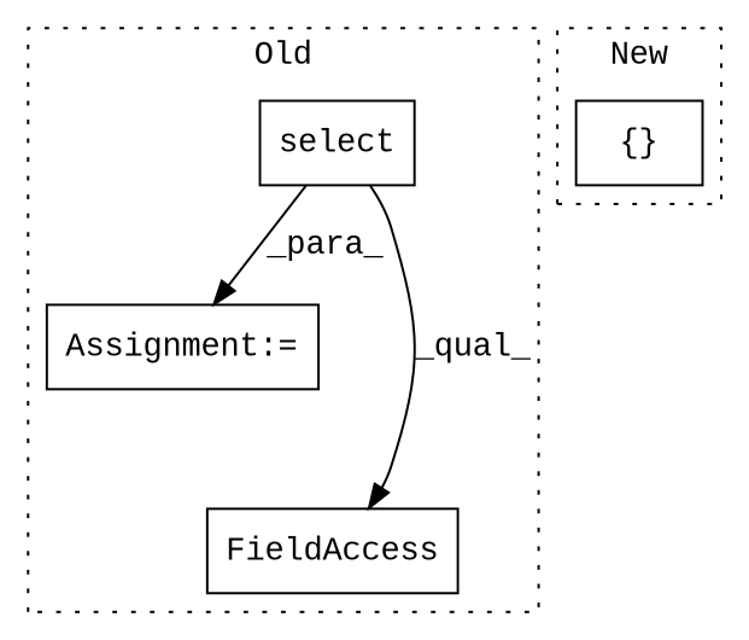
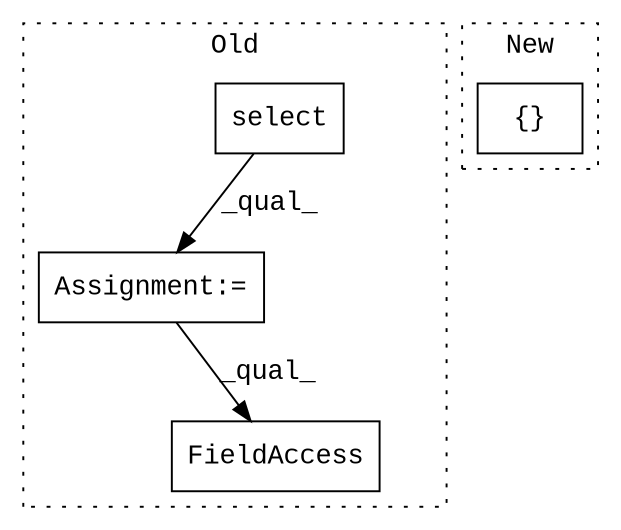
  digraph {
    fontname="Liberation Mono"
    node [fontname="Liberation Mono" shape=box]
    edge [fontname="Liberation Mono"]
    n1 [a=32 l="7,1" label=select s="2849,2871"]
    n2 [a=7 l=1 label="Assignment:=" s=2846]
    n3 [a=22 l=14 label=FieldAccess s=2878]
    n4 [a=4 l="1,1" label="{}" s="442,477"]
    subgraph cluster_1 {
      label=Old
      style=dotted
      n1
      n2
      n3
    }
    subgraph cluster_2 {
      label=New
      style=dotted
      n4
    }
-   n1 -> n2 [label=_para_]
-   n1 -> n3 [label=_qual_]
+   n1 -> n2 [label=_qual_]
+   n2 -> n3 [label=_qual_]
  }
